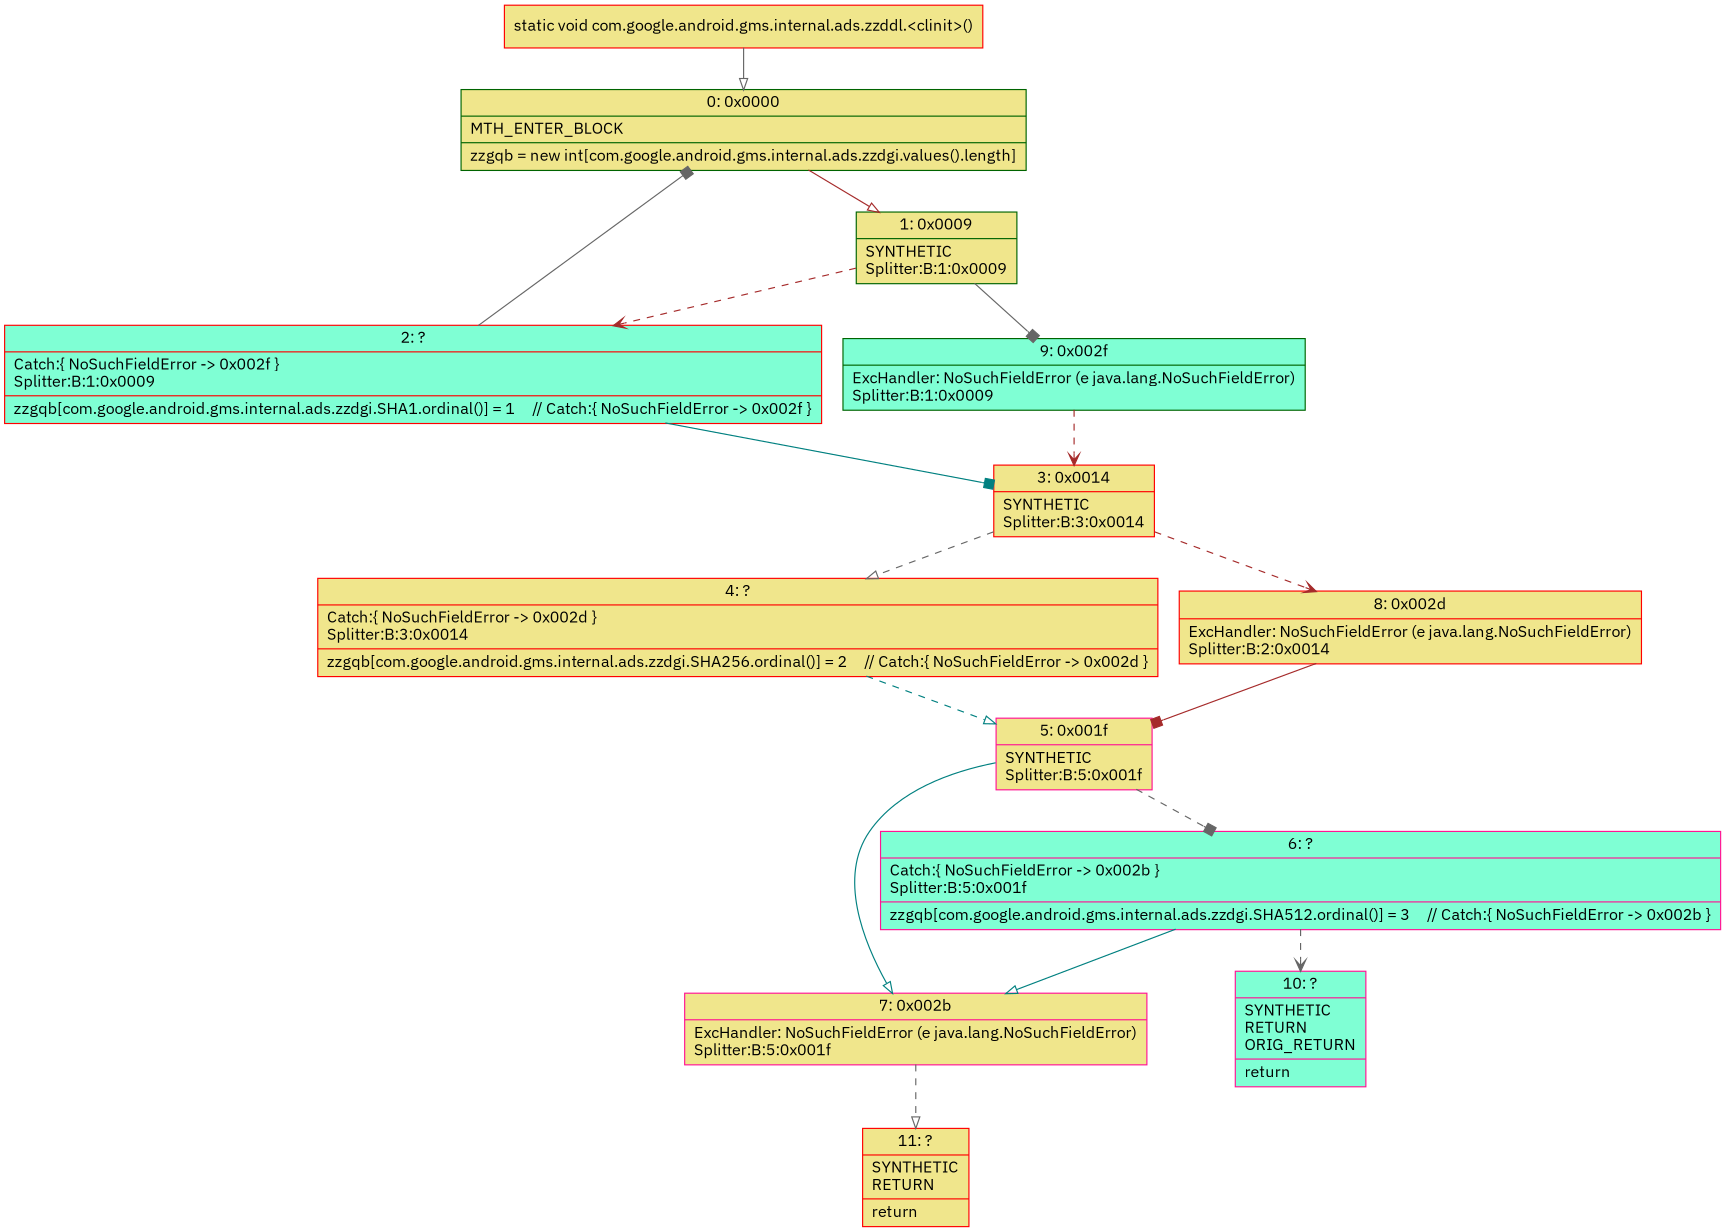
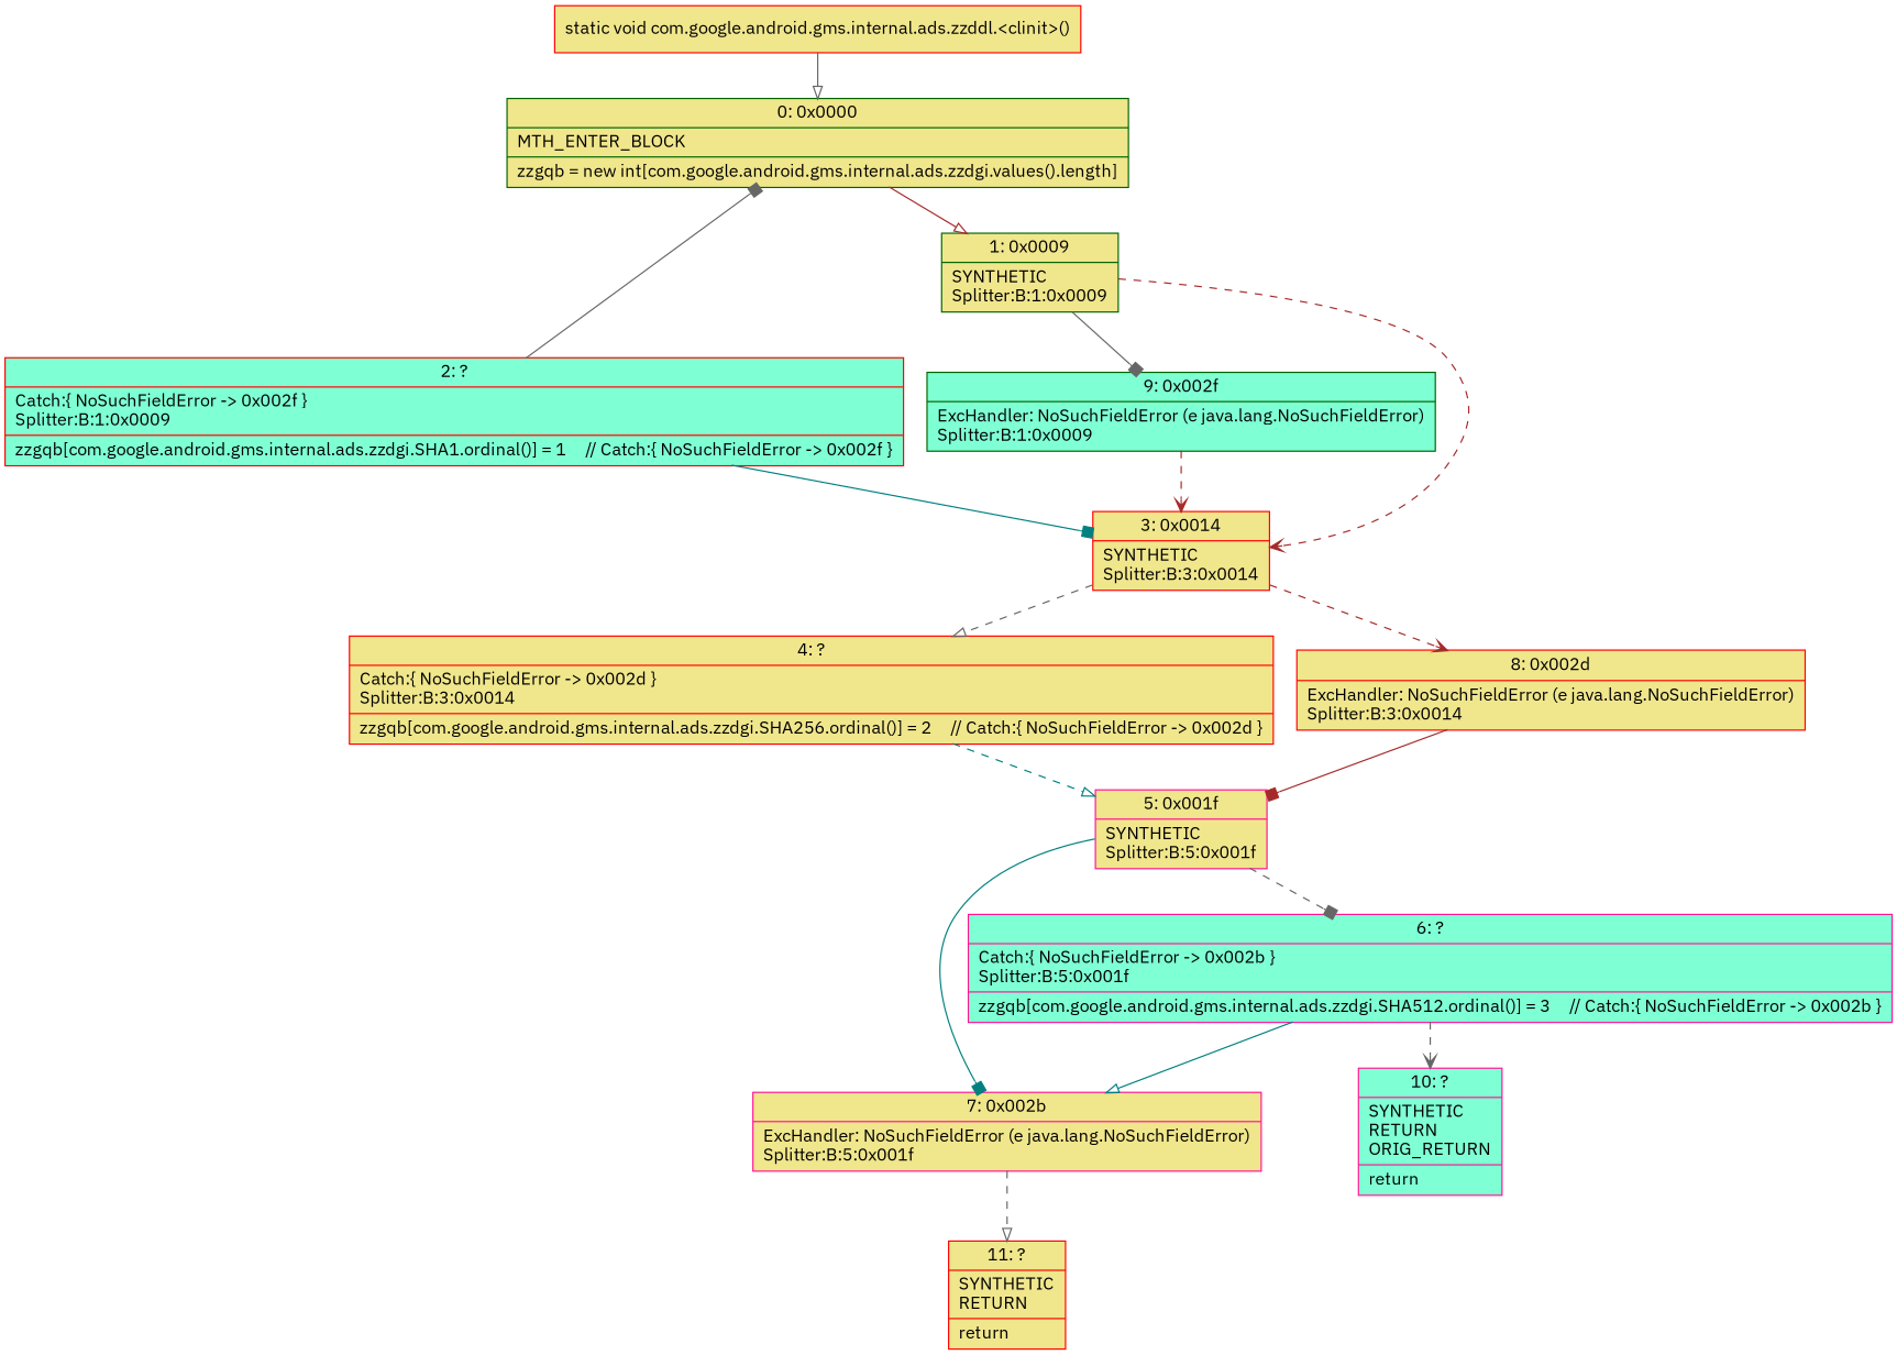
  digraph {
    fontname="IBM Plex Sans"
    node [color=red fillcolor=khaki fontname="IBM Plex Sans" shape=record style=filled]
    edge [arrowhead=onormal color=gray40 fontname="IBM Plex Sans" style=solid]
    n1 [color=darkgreen label="{0\:\ 0x0000|MTH_ENTER_BLOCK\l|zzgqb = new int[com.google.android.gms.internal.ads.zzdgi.values().length]\l}"]
    n2 [color=darkgreen label="{1\:\ 0x0009|SYNTHETIC\lSplitter:B:1:0x0009\l}"]
    n3 [fillcolor=aquamarine label="{2\:\ ?|Catch:\{ NoSuchFieldError \-\> 0x002f \}\lSplitter:B:1:0x0009\l|zzgqb[com.google.android.gms.internal.ads.zzdgi.SHA1.ordinal()] = 1     \/\/ Catch:\{ NoSuchFieldError \-\> 0x002f \}\l}"]
    n4 [color=darkgreen fillcolor=aquamarine label="{9\:\ 0x002f|ExcHandler: NoSuchFieldError (e java.lang.NoSuchFieldError)\lSplitter:B:1:0x0009\l}"]
    n5 [label="{3\:\ 0x0014|SYNTHETIC\lSplitter:B:3:0x0014\l}"]
    n6 [label="{4\:\ ?|Catch:\{ NoSuchFieldError \-\> 0x002d \}\lSplitter:B:3:0x0014\l|zzgqb[com.google.android.gms.internal.ads.zzdgi.SHA256.ordinal()] = 2     \/\/ Catch:\{ NoSuchFieldError \-\> 0x002d \}\l}"]
-   n7 [label="{8\:\ 0x002d|ExcHandler: NoSuchFieldError (e java.lang.NoSuchFieldError)\lSplitter:B:2:0x0014\l}"]
+   n7 [label="{8\:\ 0x002d|ExcHandler: NoSuchFieldError (e java.lang.NoSuchFieldError)\lSplitter:B:3:0x0014\l}"]
    n8 [color=deeppink label="{5\:\ 0x001f|SYNTHETIC\lSplitter:B:5:0x001f\l}"]
    n9 [color=deeppink fillcolor=aquamarine label="{6\:\ ?|Catch:\{ NoSuchFieldError \-\> 0x002b \}\lSplitter:B:5:0x001f\l|zzgqb[com.google.android.gms.internal.ads.zzdgi.SHA512.ordinal()] = 3     \/\/ Catch:\{ NoSuchFieldError \-\> 0x002b \}\l}"]
    n10 [color=deeppink label="{7\:\ 0x002b|ExcHandler: NoSuchFieldError (e java.lang.NoSuchFieldError)\lSplitter:B:5:0x001f\l}"]
    n11 [color=deeppink fillcolor=aquamarine label="{10\:\ ?|SYNTHETIC\lRETURN\lORIG_RETURN\l|return\l}"]
    n12 [label="{11\:\ ?|SYNTHETIC\lRETURN\l|return\l}"]
    n13 [label="{static void com.google.android.gms.internal.ads.zzddl.\<clinit\>() }"]
    n1 -> n2 [color=brown]
-   n2 -> n3 [arrowhead=vee color=brown style=dashed]
+   n2 -> n5 [arrowhead=vee color=brown style=dashed]
    n2 -> n4 [arrowhead=box]
    n3 -> n1 [arrowhead=box]
    n3 -> n5 [arrowhead=box color=teal]
    n4 -> n5 [arrowhead=vee color=brown style=dashed]
    n5 -> n6 [style=dashed]
    n5 -> n7 [arrowhead=vee color=brown style=dashed]
    n6 -> n8 [color=teal style=dashed]
    n7 -> n8 [arrowhead=box color=brown]
    n8 -> n9 [arrowhead=box style=dashed]
-   n8 -> n10 [color=teal]
+   n8 -> n10 [arrowhead=box color=teal]
    n9 -> n10 [color=teal]
    n9 -> n11 [arrowhead=vee style=dashed]
    n10 -> n12 [style=dashed]
    n13 -> n1
  }
